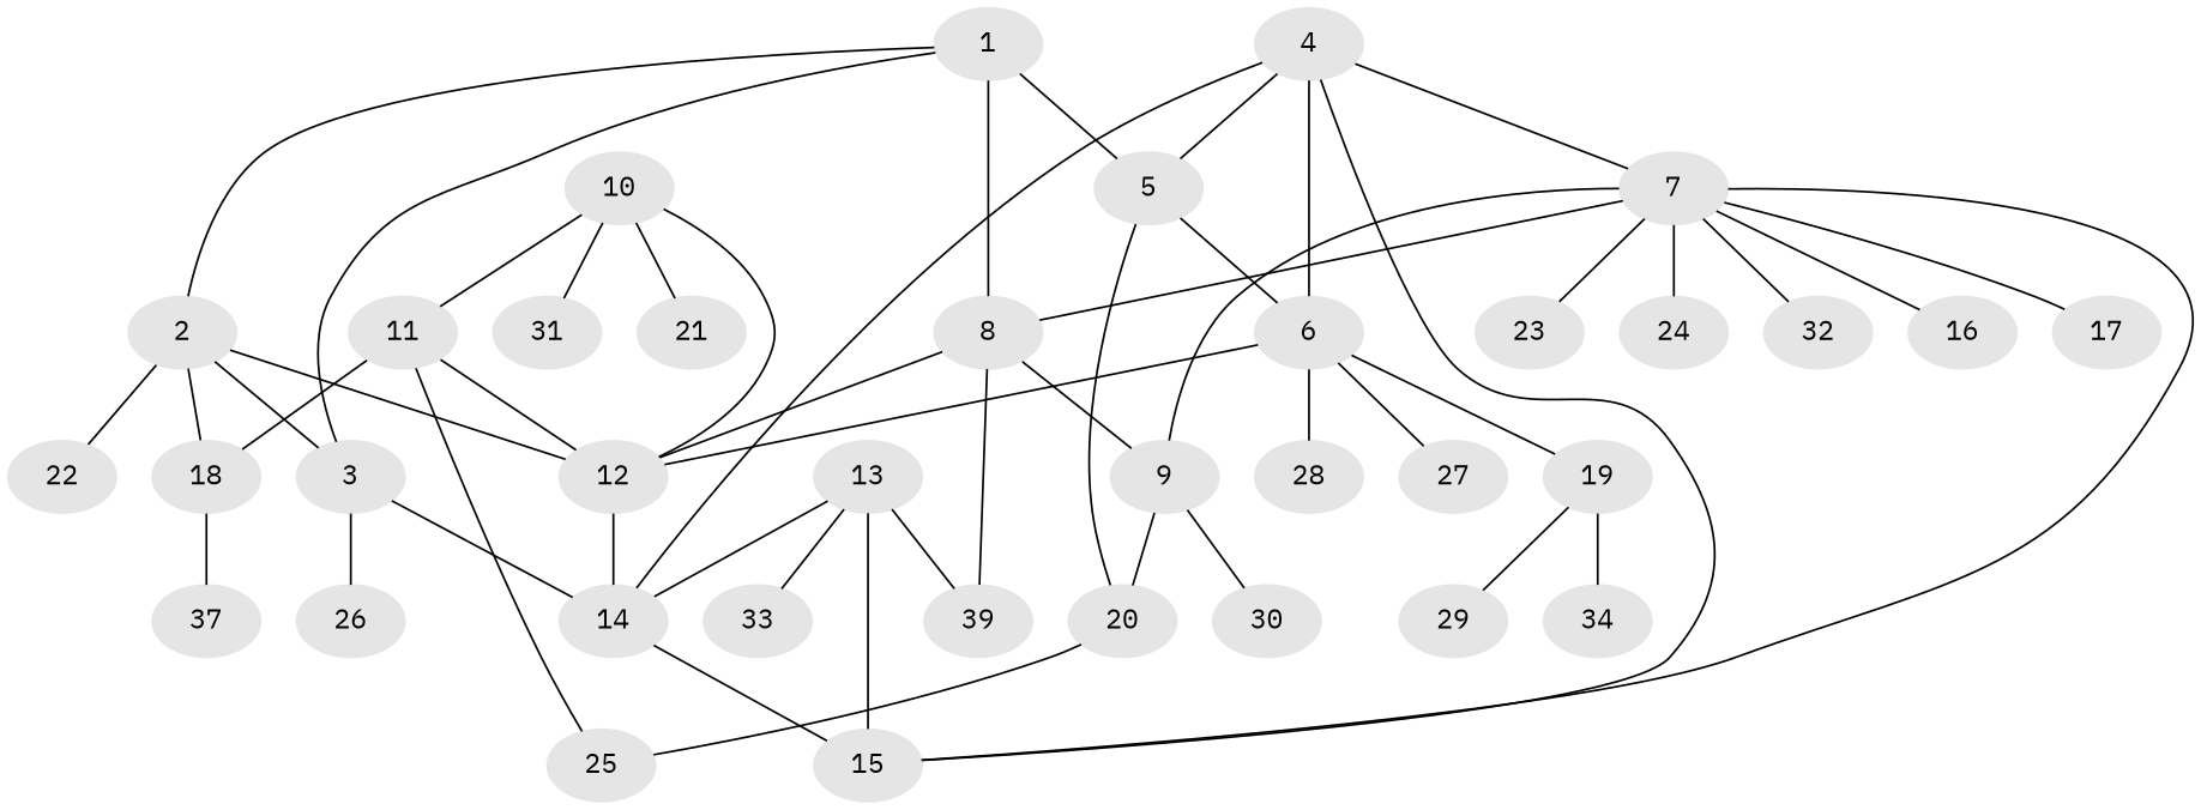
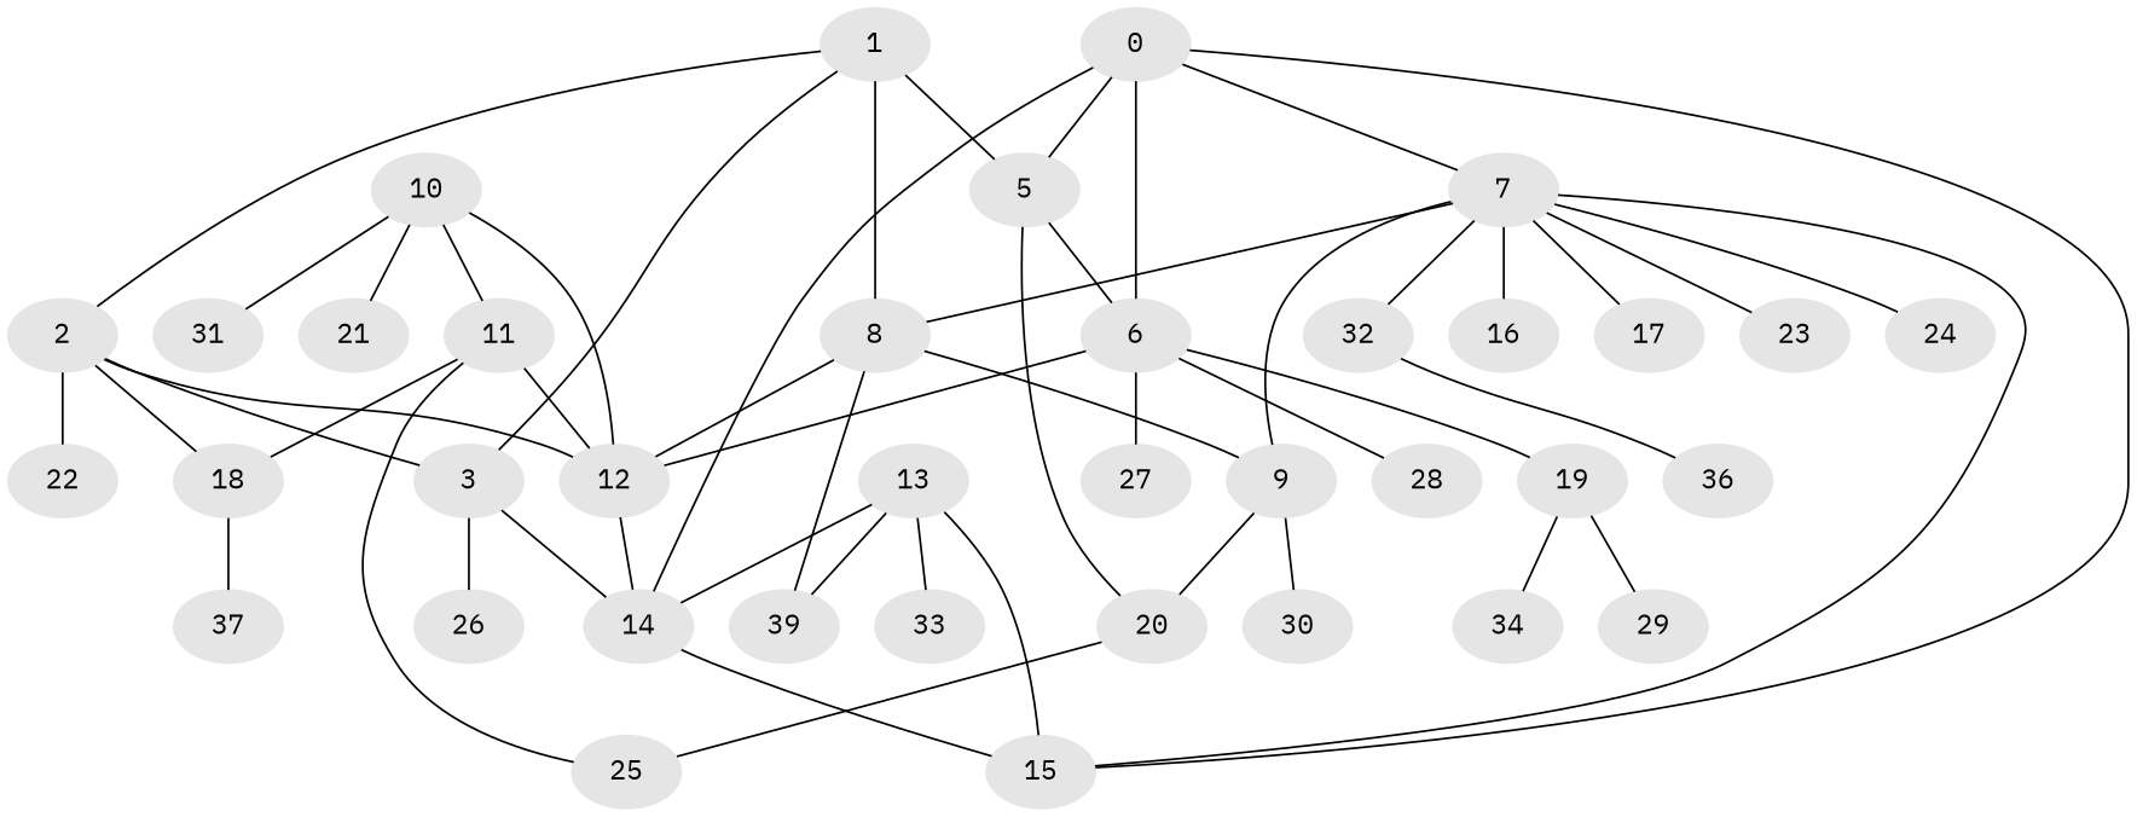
  graph {
    fontname="IBM Plex Mono"
    node [color=gray90 fontname="IBM Plex Mono" style=filled]
    edge [fontname="IBM Plex Mono" weight=1.0]
    1
    2
    3
    5
    8
    12
    18
    22
    14
    26
    6
    20
    9
    n14 [label=39]
    37
    15
-   4
+   4 [label=0]
    7
    28
    19
    27
    16
    17
    23
    24
    32
    25
    29
    34
    30
+   36
    10
    11
    21
    31
    13
    33
    1 -- 2
    1 -- 3
    1 -- 5
    1 -- 8 [weight=5.0]
    2 -- 3
    2 -- 12
    2 -- 18
    2 -- 22
    3 -- 14
    3 -- 26 [weight=2.0]
    5 -- 6
    5 -- 20
    8 -- 12
    8 -- 9
    8 -- n14
    12 -- 14
    18 -- 37
    14 -- 15 [weight=2.0]
    6 -- 12
    6 -- 28 [weight=2.0]
    6 -- 19 [weight=2.0]
    6 -- 27
    20 -- 25
    9 -- 20
    9 -- 30
    4 -- 5
    4 -- 14
    4 -- 6
    4 -- 15
    4 -- 7
    7 -- 8
    7 -- 9
    7 -- 15
    7 -- 16
    7 -- 17
    7 -- 23
    7 -- 24
    7 -- 32
    19 -- 29
    19 -- 34
+   32 -- 36
    10 -- 12
    10 -- 11
    10 -- 21
    10 -- 31
    11 -- 12 [weight=3.0]
    11 -- 18
    11 -- 25
    13 -- 14
    13 -- n14
    13 -- 15
    13 -- 33
  }
